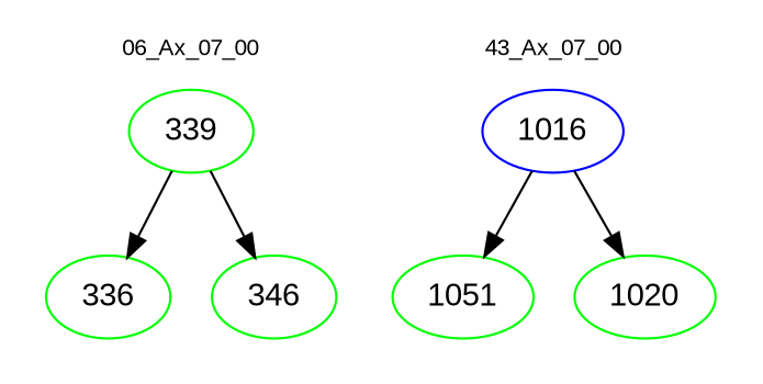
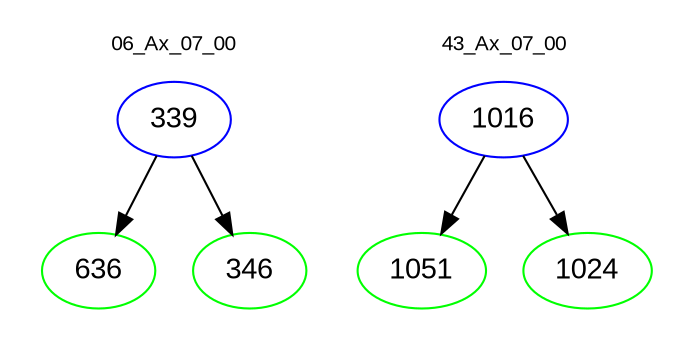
  digraph {
    fontname="Liberation Sans"
    node [color=green fontname="Liberation Sans"]
    edge [color=black fontname="Liberation Sans"]
-   n1 [label=339]
-   n2 [label=336]
+   n1 [color=blue label=339]
+   n2 [label=636]
    n3 [label=346]
    n4 [color=blue label=1016]
    n5 [label=1051]
-   n6 [label=1020]
+   n6 [label=1024]
    subgraph cluster_1 {
      color=white
      fontsize=10
      label="06_Ax_07_00"
      n1
      n2
      n3
    }
    subgraph cluster_2 {
      color=white
      fontsize=10
      label="43_Ax_07_00"
      n4
      n5
      n6
    }
    n1 -> n2
    n1 -> n3
    n4 -> n5
    n4 -> n6
  }
